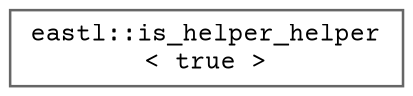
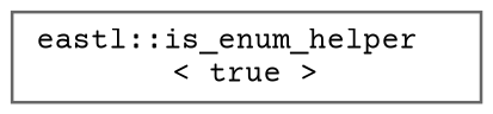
  digraph {
    rankdir=LR
    fontname="Courier Prime"
-   n1 [color=grey40 fillcolor=white fontname="Courier Prime" fontsize=10 height=0.2 label="eastl::is_helper_helper\l\< true \>" shape=box style=filled width=0.4]
+   n1 [color=grey40 fillcolor=white fontname="Courier Prime" fontsize=10 height=0.2 label="eastl::is_enum_helper\l\< true \>" shape=box style=filled width=0.4]
  }
